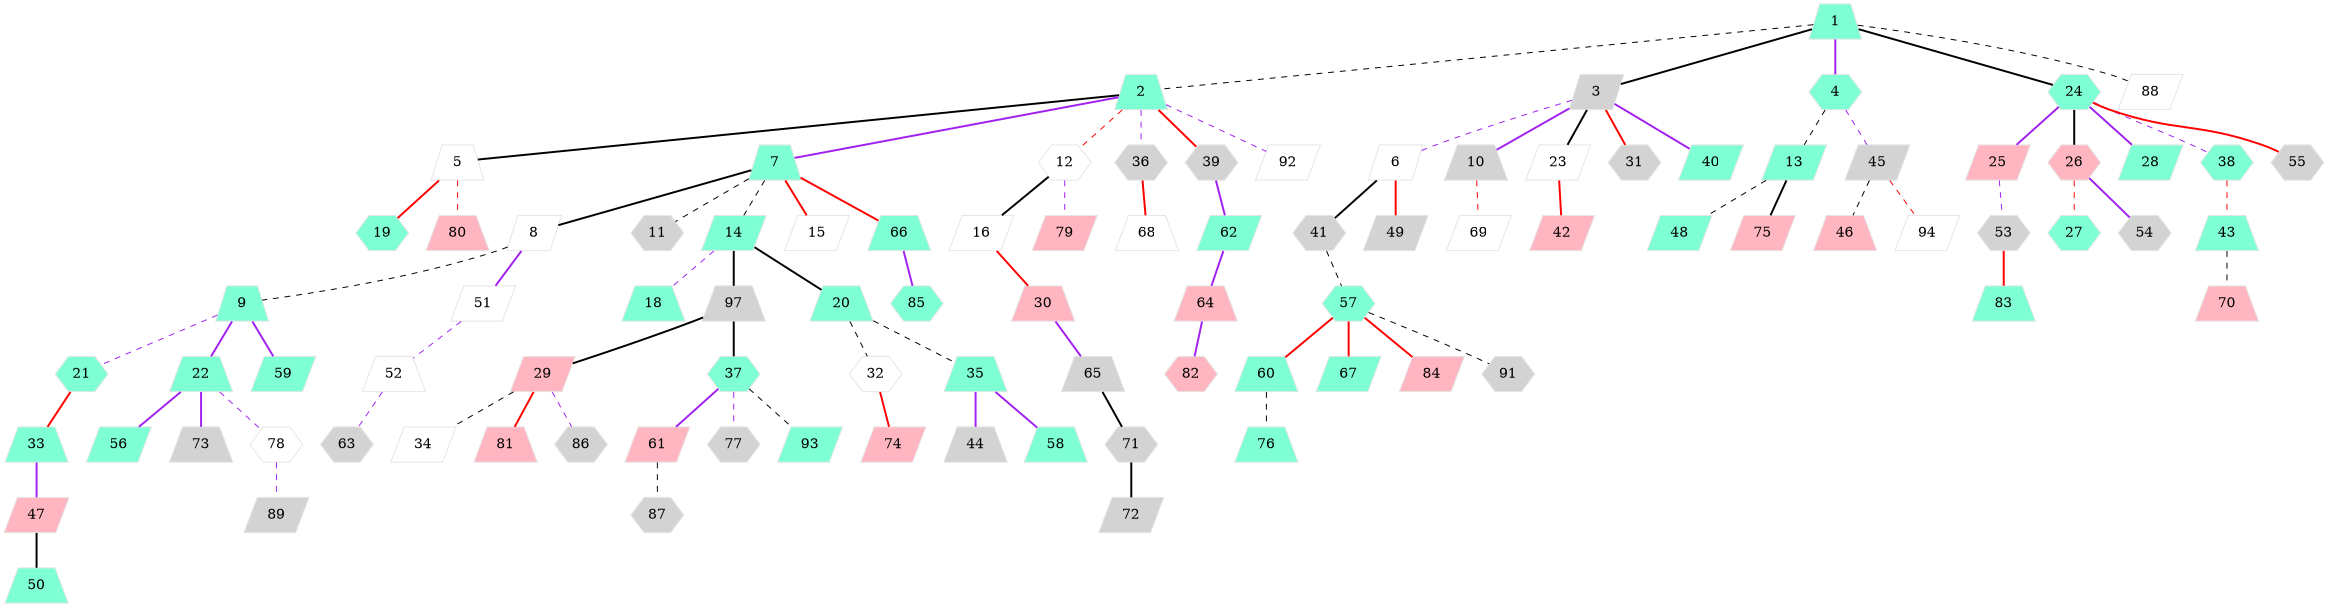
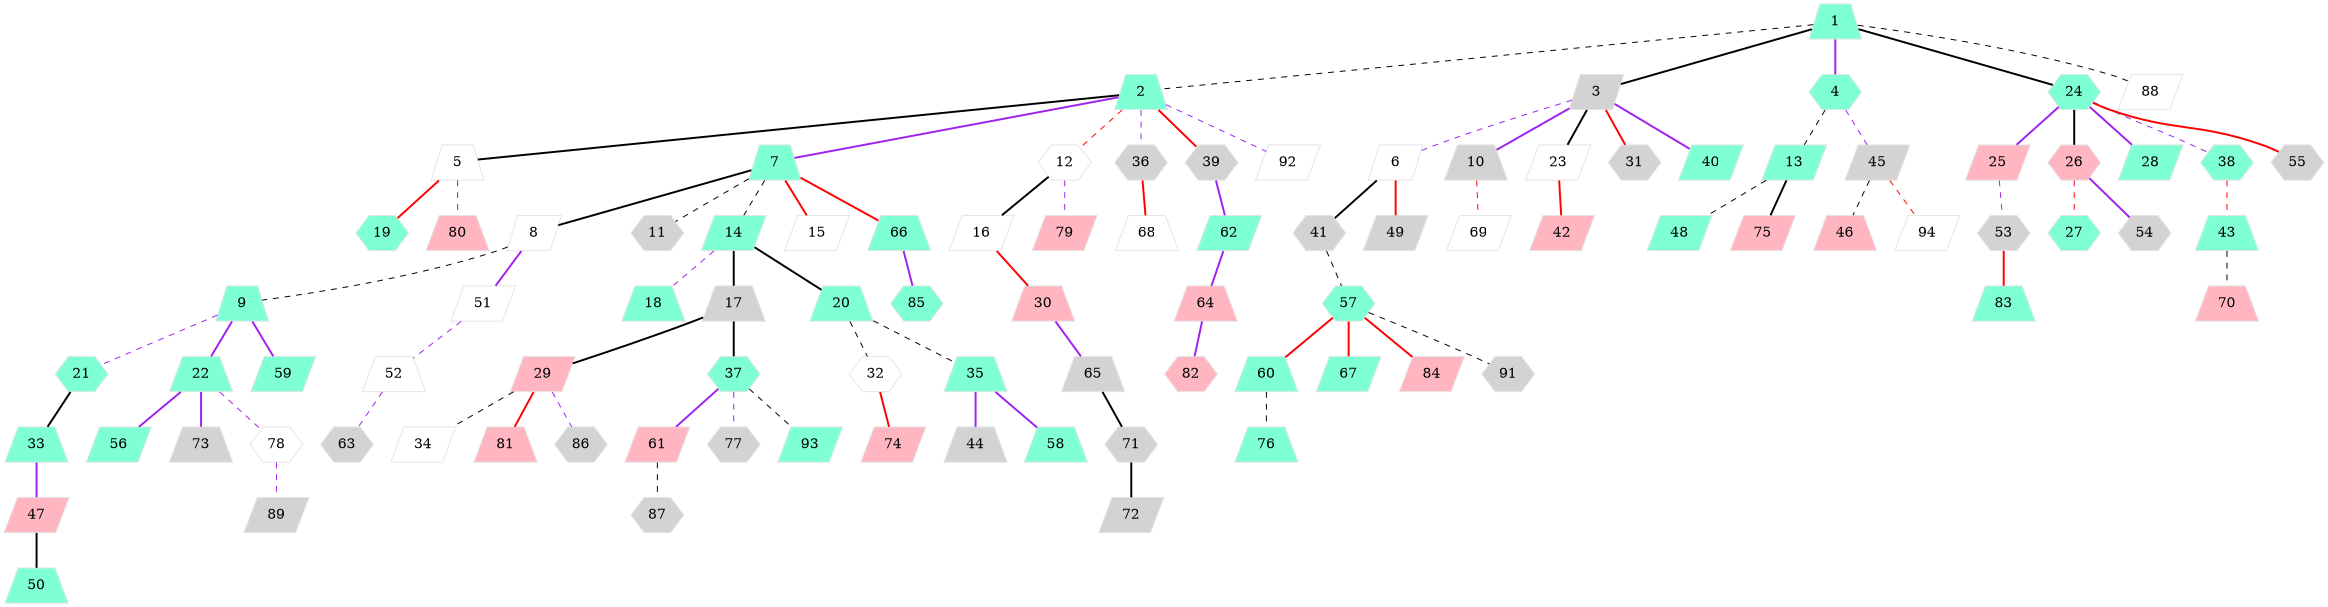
  graph {
    node [color=gray90 fillcolor=aquamarine shape=parallelogram style=filled]
    edge [color=purple style=bold]
    1 [shape=trapezium]
    2 [shape=trapezium]
    3 [fillcolor=lightgrey]
    4 [shape=hexagon]
    24 [shape=hexagon]
    88 [fillcolor=white]
    5 [fillcolor=white shape=trapezium]
    7 [shape=trapezium]
    12 [fillcolor=white shape=hexagon]
    36 [fillcolor=lightgrey shape=hexagon]
    39 [fillcolor=lightgrey shape=hexagon]
    92 [fillcolor=white]
    6 [fillcolor=white]
    10 [fillcolor=lightgrey shape=trapezium]
    23 [fillcolor=white]
    31 [fillcolor=lightgrey shape=hexagon]
    40
    13
    45 [fillcolor=lightgrey]
    25 [fillcolor=lightpink]
    26 [fillcolor=lightpink shape=hexagon]
    28
    38 [shape=hexagon]
    55 [fillcolor=lightgrey shape=hexagon]
    19 [shape=hexagon]
    80 [fillcolor=lightpink shape=trapezium]
    8 [fillcolor=white]
    11 [fillcolor=lightgrey shape=hexagon]
    14
    15 [fillcolor=white]
    66 [shape=trapezium]
    16 [fillcolor=white]
    79 [fillcolor=lightpink]
    68 [fillcolor=white shape=trapezium]
    62
    41 [fillcolor=lightgrey shape=hexagon]
    49 [fillcolor=lightgrey]
    69 [fillcolor=white]
    42 [fillcolor=lightpink]
    48
    75 [fillcolor=lightpink]
    46 [fillcolor=lightpink shape=trapezium]
    94 [fillcolor=white]
    57 [shape=hexagon]
    9 [shape=trapezium]
    51 [fillcolor=white]
    18 [shape=trapezium]
-   17 [fillcolor=lightgrey shape=trapezium label=97]
+   17 [fillcolor=lightgrey shape=trapezium]
    20 [shape=trapezium]
    85 [shape=hexagon]
    21 [shape=hexagon]
    22 [shape=trapezium]
    59
    52 [fillcolor=white shape=trapezium]
    33 [shape=trapezium]
    56
    73 [fillcolor=lightgrey shape=trapezium]
    78 [fillcolor=white shape=hexagon]
    30 [fillcolor=lightpink shape=trapezium]
    29 [fillcolor=lightpink]
    37 [shape=hexagon]
    32 [fillcolor=white shape=hexagon]
    35 [shape=trapezium]
    65 [fillcolor=lightgrey shape=trapezium]
    34 [fillcolor=white]
    81 [fillcolor=lightpink shape=trapezium]
    86 [fillcolor=lightgrey shape=hexagon]
    61 [fillcolor=lightpink]
    77 [fillcolor=lightgrey shape=hexagon]
    93
    74 [fillcolor=lightpink]
    44 [fillcolor=lightgrey shape=trapezium]
    58 [shape=trapezium]
    47 [fillcolor=lightpink]
    89 [fillcolor=lightgrey]
    53 [fillcolor=lightgrey shape=hexagon]
    27 [shape=hexagon]
    54 [fillcolor=lightgrey shape=hexagon]
    43 [shape=trapezium]
    83 [shape=trapezium]
    71 [fillcolor=lightgrey shape=hexagon]
    50 [shape=trapezium]
    87 [fillcolor=lightgrey shape=hexagon]
    70 [fillcolor=lightpink shape=trapezium]
    64 [fillcolor=lightpink shape=trapezium]
    60 [shape=trapezium]
    67
    84 [fillcolor=lightpink]
    91 [fillcolor=lightgrey shape=hexagon]
    63 [fillcolor=lightgrey shape=hexagon]
    76 [shape=trapezium]
    82 [fillcolor=lightpink shape=hexagon]
    72 [fillcolor=lightgrey]
    1 -- 2 [color=black style=dashed]
    1 -- 3 [color=black]
    1 -- 4
    1 -- 24 [color=black]
    1 -- 88 [color=black style=dashed]
    2 -- 5 [color=black]
    2 -- 7
    2 -- 12 [color=red style=dashed]
    2 -- 36 [style=dashed]
    2 -- 39 [color=red]
    2 -- 92 [style=dashed]
    3 -- 6 [style=dashed]
    3 -- 10
    3 -- 23 [color=black]
    3 -- 31 [color=red]
    3 -- 40
    4 -- 13 [color=black style=dashed]
    4 -- 45 [style=dashed]
    24 -- 25
    24 -- 26 [color=black]
    24 -- 28
    24 -- 38 [style=dashed]
    24 -- 55 [color=red]
    5 -- 19 [color=red]
    5 -- 80 [color=red style=dashed]
    7 -- 8 [color=black]
    7 -- 11 [color=black style=dashed]
    7 -- 14 [color=black style=dashed]
    7 -- 15 [color=red]
    7 -- 66 [color=red]
    12 -- 16 [color=black]
    12 -- 79 [style=dashed]
    36 -- 68 [color=red]
    39 -- 62
    6 -- 41 [color=black]
    6 -- 49 [color=red]
    10 -- 69 [color=red style=dashed]
    23 -- 42 [color=red]
    13 -- 48 [color=black style=dashed]
    13 -- 75 [color=black]
    45 -- 46 [color=black style=dashed]
    45 -- 94 [color=red style=dashed]
    25 -- 53 [style=dashed]
    26 -- 27 [color=red style=dashed]
    26 -- 54
    38 -- 43 [color=red style=dashed]
    8 -- 9 [color=black style=dashed]
    8 -- 51
    14 -- 18 [style=dashed]
    14 -- 17 [color=black]
    14 -- 20 [color=black]
    66 -- 85
    16 -- 30 [color=red]
    62 -- 64
    41 -- 57 [color=black style=dashed]
    57 -- 60 [color=red]
    57 -- 67 [color=red]
    57 -- 84 [color=red]
    57 -- 91 [color=black style=dashed]
    9 -- 21 [style=dashed]
    9 -- 22
    9 -- 59
    51 -- 52 [style=dashed]
    17 -- 29 [color=black]
    17 -- 37 [color=black]
    20 -- 32 [color=black style=dashed]
    20 -- 35 [color=black style=dashed]
-   21 -- 33 [color=red]
+   21 -- 33 [color=black]
    22 -- 56
    22 -- 73
    22 -- 78 [style=dashed]
    52 -- 63 [style=dashed]
    33 -- 47
    78 -- 89 [style=dashed]
    30 -- 65
    29 -- 34 [color=black style=dashed]
    29 -- 81 [color=red]
    29 -- 86 [style=dashed]
    37 -- 61
    37 -- 77 [style=dashed]
    37 -- 93 [color=black style=dashed]
    32 -- 74 [color=red]
    35 -- 44
    35 -- 58
    65 -- 71 [color=black]
    61 -- 87 [color=black style=dashed]
    47 -- 50 [color=black]
    53 -- 83 [color=red]
    43 -- 70 [color=black style=dashed]
    71 -- 72 [color=black]
    64 -- 82
    60 -- 76 [color=black style=dashed]
  }
